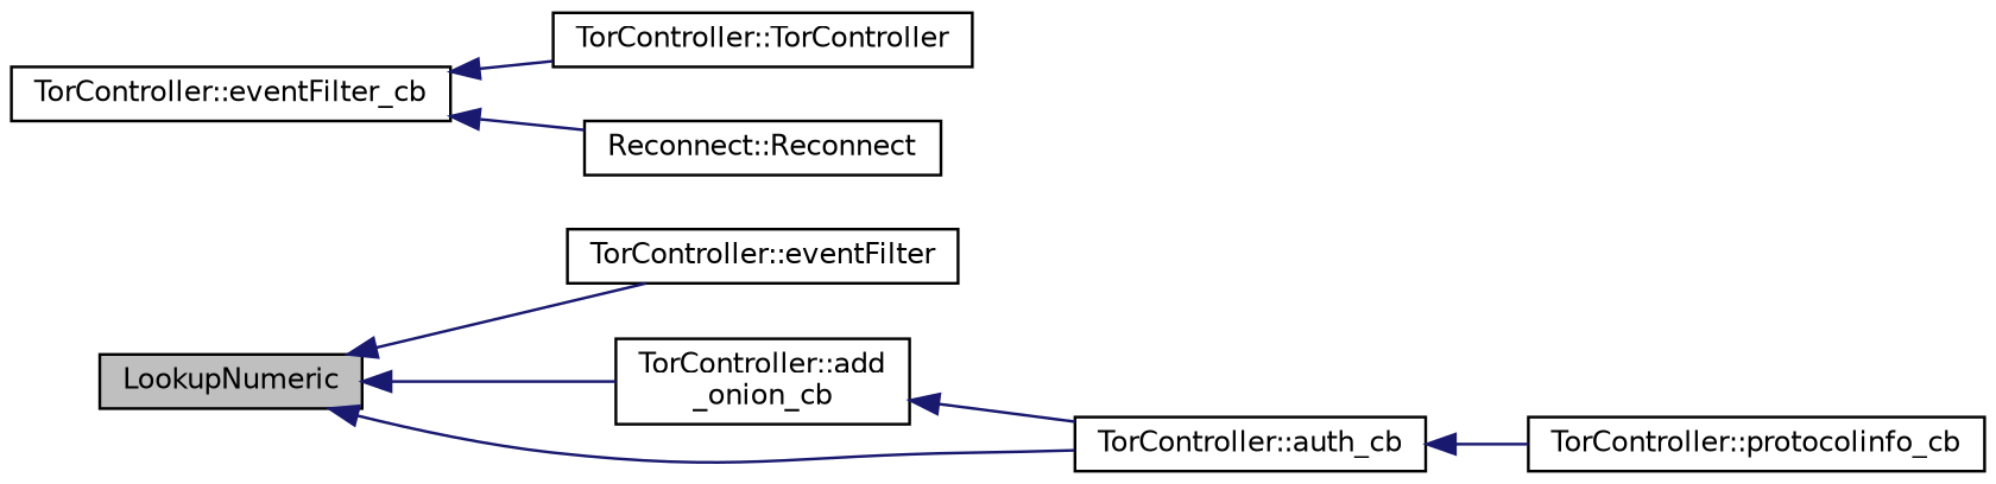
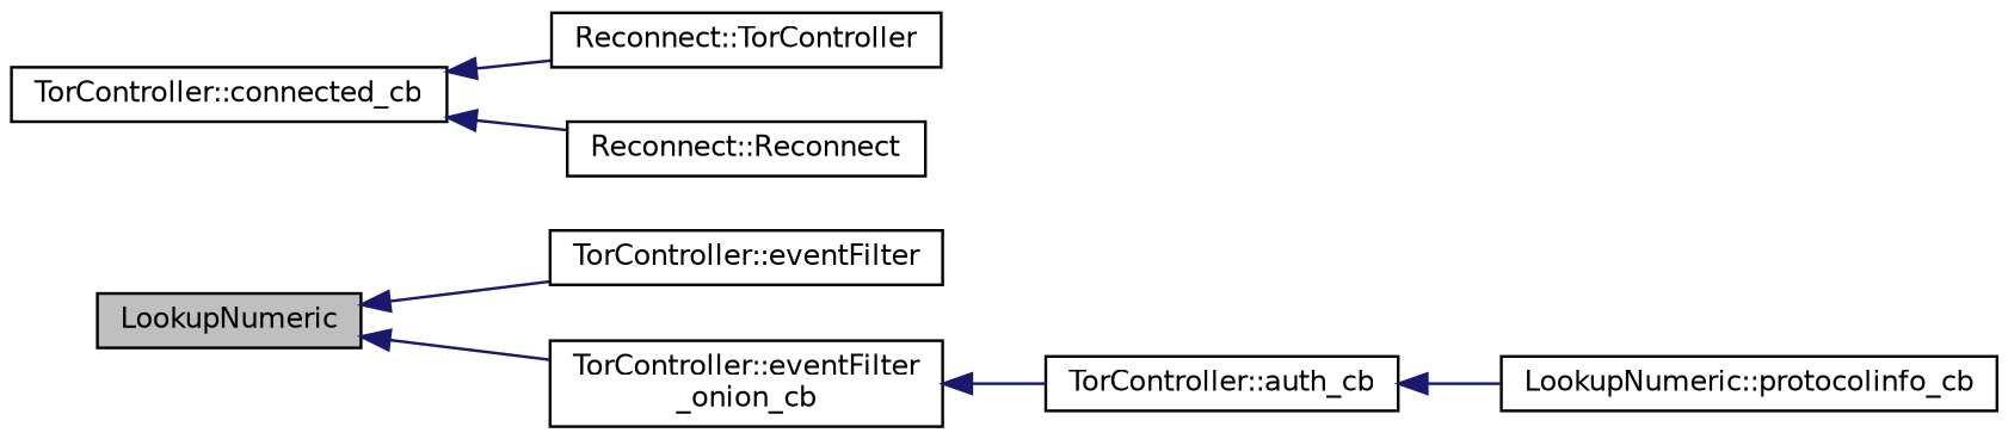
  digraph {
    rankdir=LR
    node [color=black fillcolor=white fontname=Helvetica fontsize=10 shape=record style=filled]
    edge [color=midnightblue dir=back fontname=Helvetica fontsize=10 labelfontname=Helvetica labelfontsize=10 style=solid]
    n1 [fillcolor=grey75 fontcolor=black height=0.2 label=LookupNumeric width=0.4]
    n2 [height=0.2 label="TorController::eventFilter" width=0.4]
-   n3 [height=0.2 label="TorController::add\l_onion_cb" width=0.4]
+   n3 [height=0.2 label="TorController::eventFilter\l_onion_cb" width=0.4]
    n4 [height=0.2 label="TorController::auth_cb" width=0.4]
-   n5 [height=0.2 label="TorController::protocolinfo_cb" width=0.4]
-   n6 [height=0.2 label="TorController::eventFilter_cb" width=0.4]
-   n7 [height=0.2 label="TorController::TorController" width=0.4]
+   n5 [height=0.2 label="LookupNumeric::protocolinfo_cb" width=0.4]
+   n6 [height=0.2 label="TorController::connected_cb" width=0.4]
+   n7 [height=0.2 label="Reconnect::TorController" width=0.4]
    n8 [height=0.2 label="Reconnect::Reconnect" width=0.4]
    n1 -> n2
    n1 -> n3
-   n1 -> n4
    n3 -> n4
    n4 -> n5
    n6 -> n7
    n6 -> n8
  }
